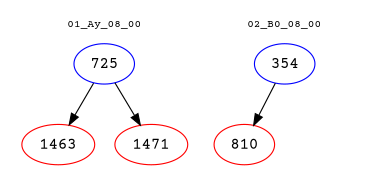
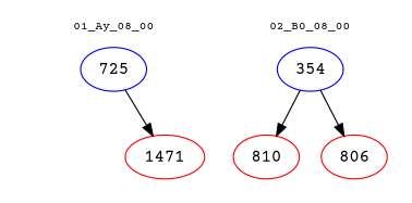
  digraph {
    fontname="Courier Prime"
    node [color=red fontname="Courier Prime"]
    edge [color=black fontname="Courier Prime"]
    n1 [color=blue label=725]
-   n2 [label=1463]
    n3 [label=1471]
    n4 [color=blue label=354]
    n5 [label=810]
+   n6 [label=806]
    subgraph cluster_1 {
      color=white
      fontsize=10
      label="01_Ay_08_00"
      n1
-     n2
      n3
    }
    subgraph cluster_2 {
      color=white
      fontsize=10
      label="02_B0_08_00"
      n4
      n5
+     n6
    }
-   n1 -> n2
    n1 -> n3
    n4 -> n5
+   n4 -> n6
  }
